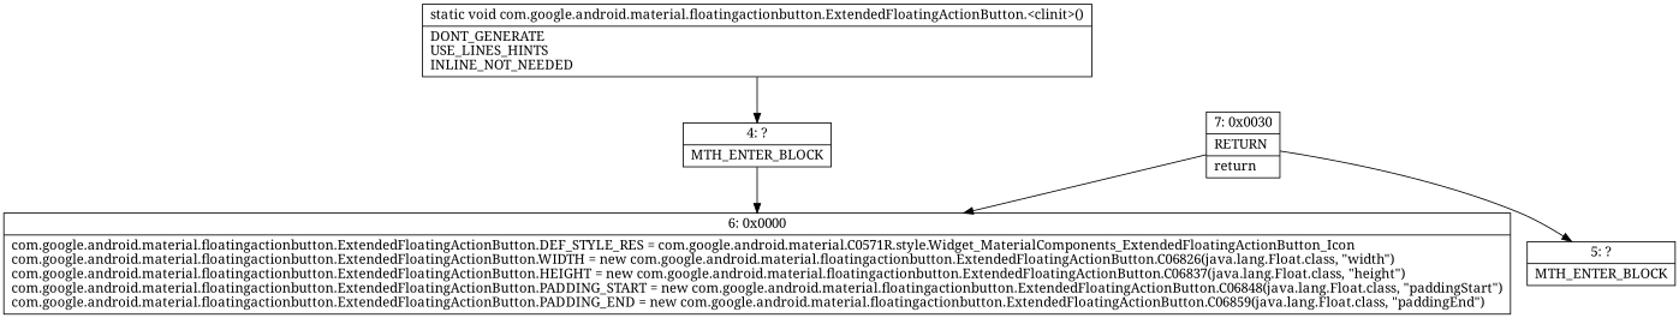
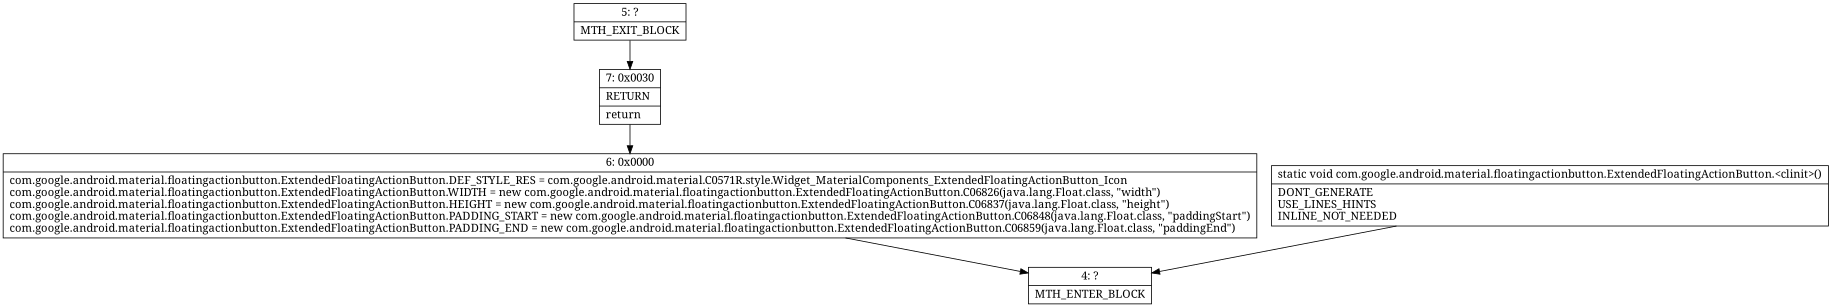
  digraph {
    fontname="Noto Serif"
    node [fontname="Noto Serif" shape=record]
    edge [fontname="Noto Serif"]
    n1 [label="{4\:\ ?|MTH_ENTER_BLOCK\l}"]
    n2 [label="{6\:\ 0x0000|com.google.android.material.floatingactionbutton.ExtendedFloatingActionButton.DEF_STYLE_RES = com.google.android.material.C0571R.style.Widget_MaterialComponents_ExtendedFloatingActionButton_Icon\lcom.google.android.material.floatingactionbutton.ExtendedFloatingActionButton.WIDTH = new com.google.android.material.floatingactionbutton.ExtendedFloatingActionButton.C06826(java.lang.Float.class, \"width\")\lcom.google.android.material.floatingactionbutton.ExtendedFloatingActionButton.HEIGHT = new com.google.android.material.floatingactionbutton.ExtendedFloatingActionButton.C06837(java.lang.Float.class, \"height\")\lcom.google.android.material.floatingactionbutton.ExtendedFloatingActionButton.PADDING_START = new com.google.android.material.floatingactionbutton.ExtendedFloatingActionButton.C06848(java.lang.Float.class, \"paddingStart\")\lcom.google.android.material.floatingactionbutton.ExtendedFloatingActionButton.PADDING_END = new com.google.android.material.floatingactionbutton.ExtendedFloatingActionButton.C06859(java.lang.Float.class, \"paddingEnd\")\l}"]
    n3 [label="{7\:\ 0x0030|RETURN\l|return\l}"]
-   n4 [label="{5\:\ ?|MTH_ENTER_BLOCK\l}"]
+   n4 [label="{5\:\ ?|MTH_EXIT_BLOCK\l}"]
    n5 [label="{static void com.google.android.material.floatingactionbutton.ExtendedFloatingActionButton.\<clinit\>()  | DONT_GENERATE\lUSE_LINES_HINTS\lINLINE_NOT_NEEDED\l}"]
-   n1 -> n2
+   n2 -> n1
    n3 -> n2
-   n3 -> n4
+   n4 -> n3
    n5 -> n1
  }
